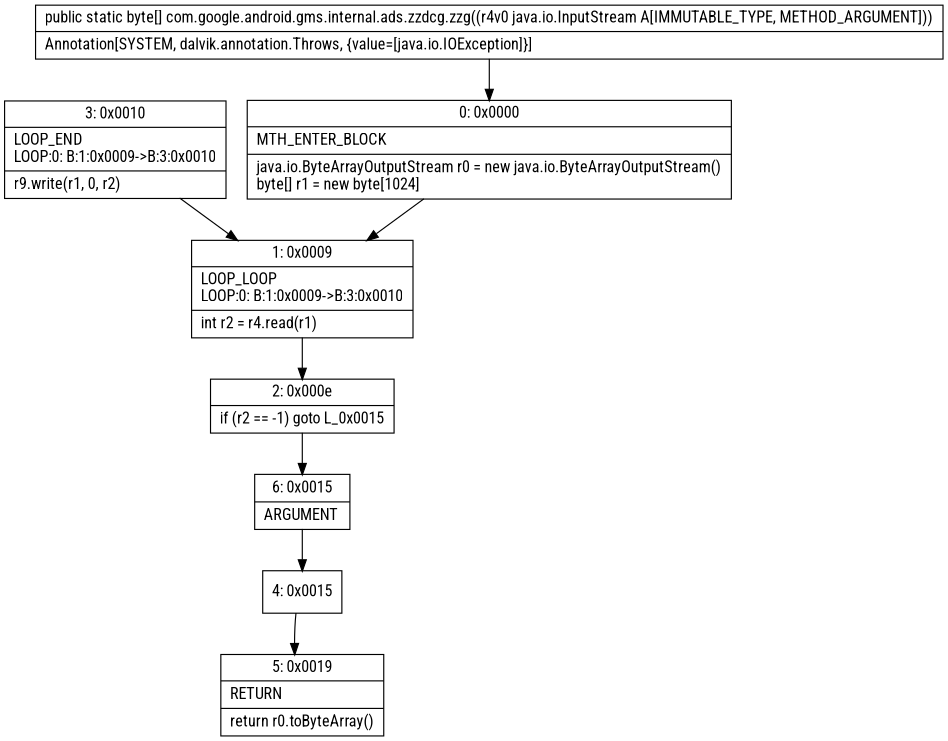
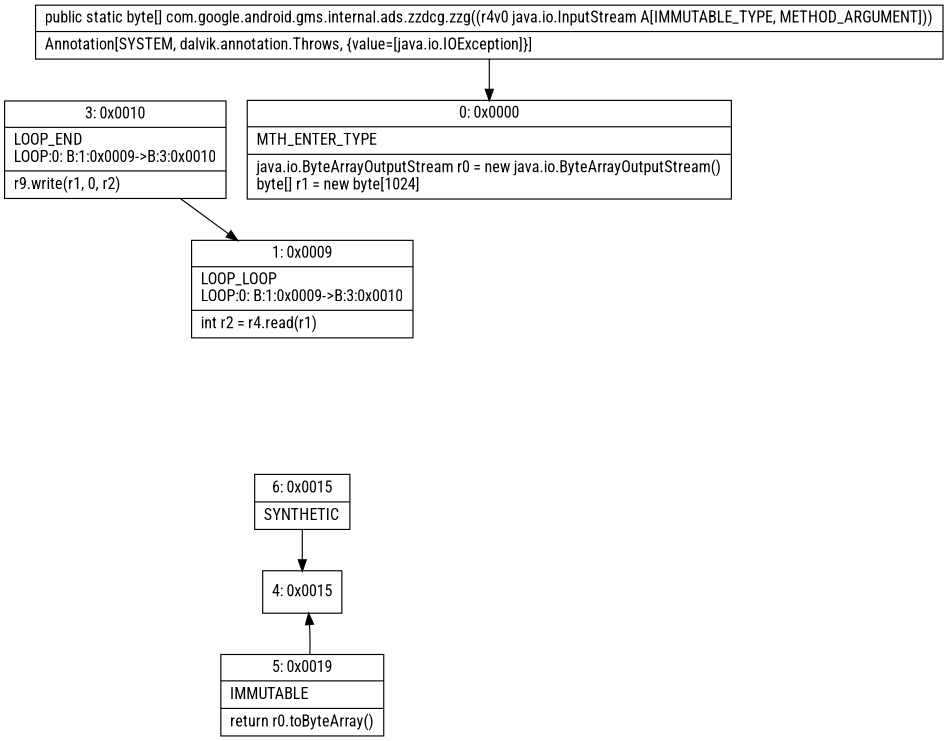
  digraph {
    fontname="Roboto Condensed"
    node [fontname="Roboto Condensed" shape=record]
    edge [fontname="Roboto Condensed"]
-   n1 [label="{0\:\ 0x0000|MTH_ENTER_BLOCK\l|java.io.ByteArrayOutputStream r0 = new java.io.ByteArrayOutputStream()\lbyte[] r1 = new byte[1024]\l}"]
+   n1 [label="{0\:\ 0x0000|MTH_ENTER_TYPE\l|java.io.ByteArrayOutputStream r0 = new java.io.ByteArrayOutputStream()\lbyte[] r1 = new byte[1024]\l}"]
    n2 [label="{1\:\ 0x0009|LOOP_LOOP\lLOOP:0: B:1:0x0009\-\>B:3:0x0010\l|int r2 = r4.read(r1)\l}"]
-   n3 [label="{2\:\ 0x000e|if (r2 == \-1) goto L_0x0015\l}"]
-   n4 [label="{6\:\ 0x0015|ARGUMENT\l}"]
+   n4 [label="{6\:\ 0x0015|SYNTHETIC\l}"]
    n5 [label="{3\:\ 0x0010|LOOP_END\lLOOP:0: B:1:0x0009\-\>B:3:0x0010\l|r9.write(r1, 0, r2)\l}"]
    n6 [label="{4\:\ 0x0015}"]
-   n7 [label="{5\:\ 0x0019|RETURN\l|return r0.toByteArray()\l}"]
+   n7 [label="{5\:\ 0x0019|IMMUTABLE\l|return r0.toByteArray()\l}"]
    n8 [label="{public static byte[] com.google.android.gms.internal.ads.zzdcg.zzg((r4v0 java.io.InputStream A[IMMUTABLE_TYPE, METHOD_ARGUMENT]))  | Annotation[SYSTEM, dalvik.annotation.Throws, \{value=[java.io.IOException]\}]\l}"]
-   n1 -> n2
-   n2 -> n3
-   n3 -> n4
    n4 -> n6
    n5 -> n2
-   n6 -> n7
+   n7 -> n6
    n8 -> n1
  }
